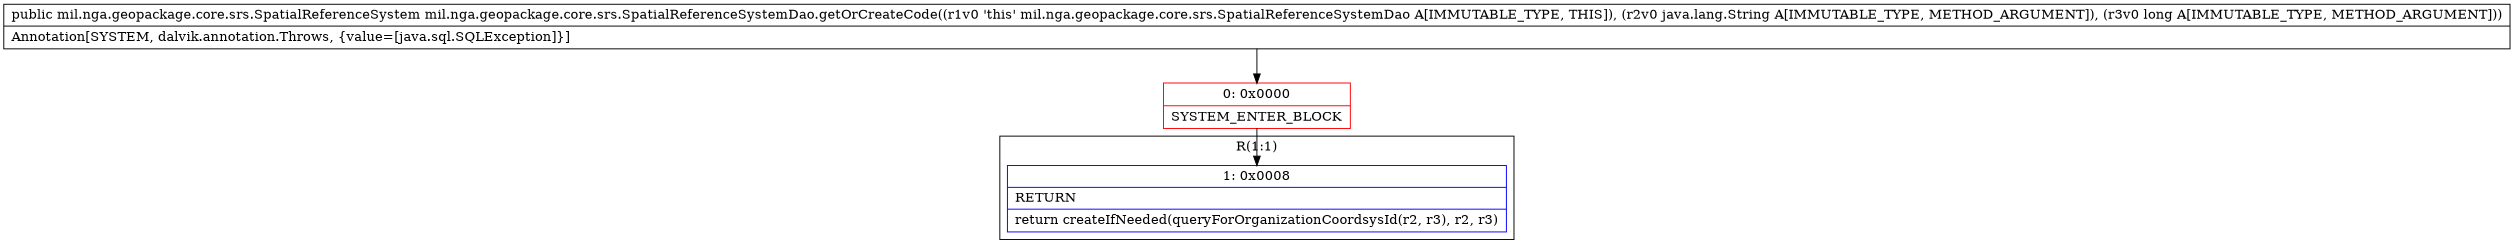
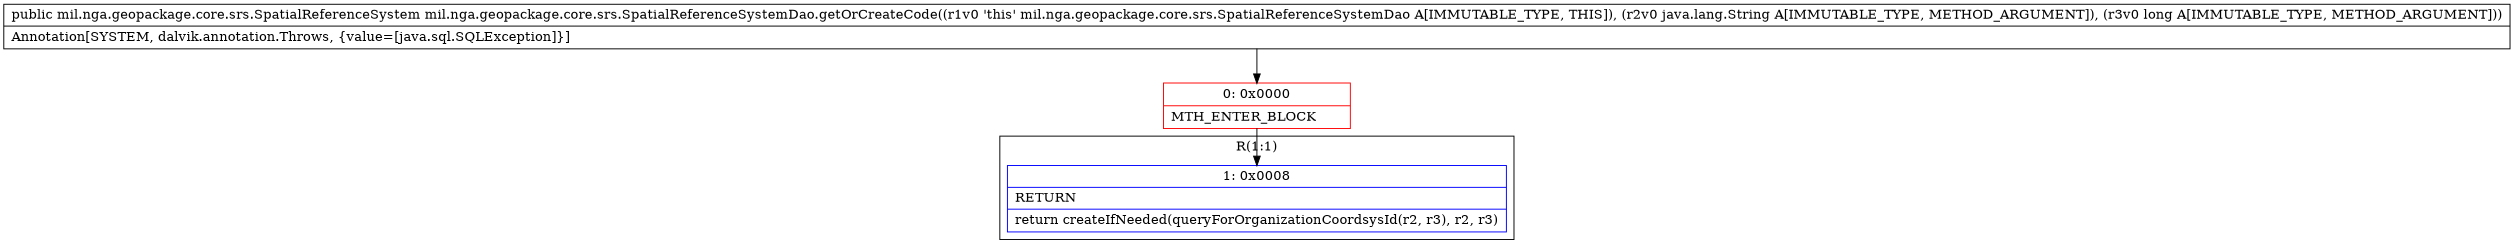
  digraph {
    node [shape=record]
    n1 [color=blue label="{1\:\ 0x0008|RETURN\l|return createIfNeeded(queryForOrganizationCoordsysId(r2, r3), r2, r3)\l}"]
-   n2 [color=red label="{0\:\ 0x0000|SYSTEM_ENTER_BLOCK\l}"]
+   n2 [color=red label="{0\:\ 0x0000|MTH_ENTER_BLOCK\l}"]
    n3 [label="{public mil.nga.geopackage.core.srs.SpatialReferenceSystem mil.nga.geopackage.core.srs.SpatialReferenceSystemDao.getOrCreateCode((r1v0 'this' mil.nga.geopackage.core.srs.SpatialReferenceSystemDao A[IMMUTABLE_TYPE, THIS]), (r2v0 java.lang.String A[IMMUTABLE_TYPE, METHOD_ARGUMENT]), (r3v0 long A[IMMUTABLE_TYPE, METHOD_ARGUMENT]))  | Annotation[SYSTEM, dalvik.annotation.Throws, \{value=[java.sql.SQLException]\}]\l}"]
    subgraph cluster_1 {
      label="R(1:1)"
      n1
    }
    n2 -> n1
    n3 -> n2
  }
